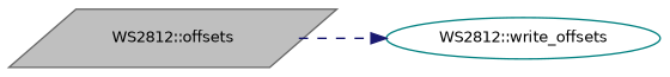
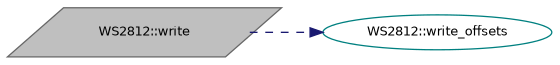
  digraph {
    rankdir=LR
    node [fontname=Helvetica fontsize=10 style=filled]
-   n1 [color=gray40 fillcolor=grey75 fontcolor=black height=0.2 label="WS2812::offsets" shape=parallelogram width=0.4]
+   n1 [color=gray40 fillcolor=grey75 fontcolor=black height=0.2 label="WS2812::write" shape=parallelogram width=0.4]
    n2 [color=teal fillcolor=white height=0.2 label="WS2812::write_offsets" shape=ellipse width=0.4]
    n1 -> n2 [color=midnightblue fontname=Helvetica fontsize=10 labelfontname=Helvetica labelfontsize=10 style=dashed]
  }
